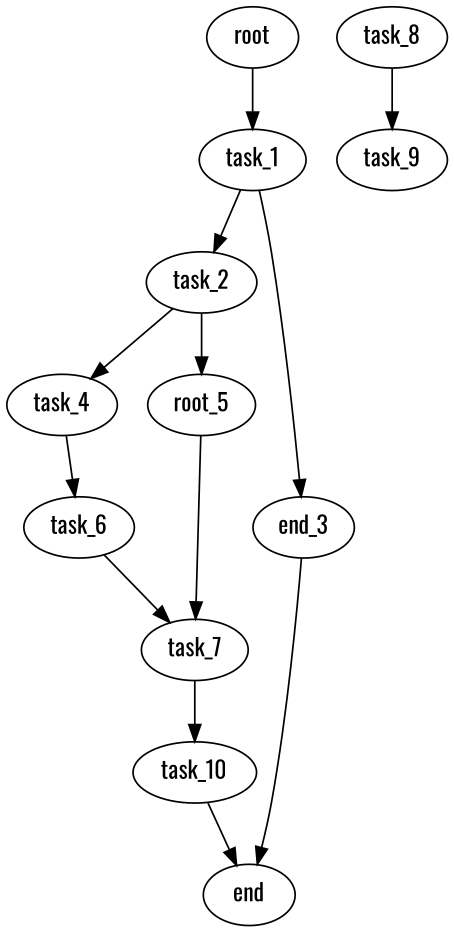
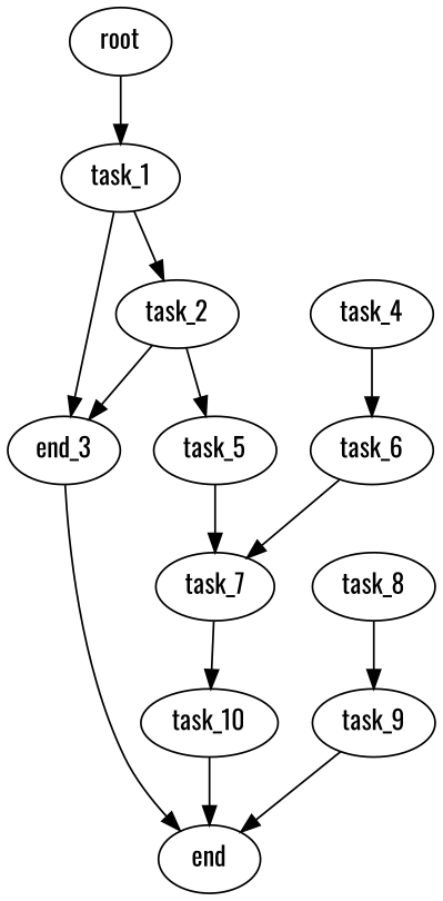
  digraph {
    fontname=Oswald
    node [fontname=Oswald]
    edge [fontname=Oswald]
    root
    task_1
    task_2
    n4 [label=end_3]
    task_4
-   task_5 [label=root_5]
+   task_5
    end
    task_6
    task_7
    task_8
    task_9
    task_10
    root -> task_1
    task_1 -> task_2
    task_1 -> n4
-   task_2 -> task_4
+   task_2 -> n4
    task_2 -> task_5
    n4 -> end
    task_4 -> task_6
    task_5 -> task_7
    task_6 -> task_7
    task_7 -> task_10
    task_8 -> task_9
+   task_9 -> end
    task_10 -> end
  }
